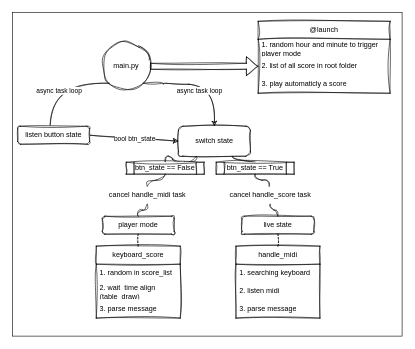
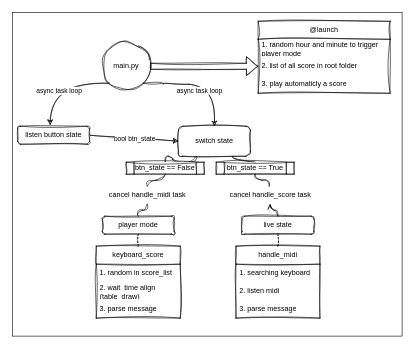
  <mxCell id="0" />
  <mxCell id="1" parent="0" />
  <mxCell id="2" value="" style="rounded=0;whiteSpace=wrap;html=1;hachureGap=4;fontFamily=Architects Daughter;fontSource=https%3A%2F%2Ffonts.googleapis.com%2Fcss%3Ffamily%3DArchitects%2BDaughter;fontSize=20;" vertex="1" parent="1"><mxGeometry x="20" y="20" width="650" height="540" as="geometry" /></mxCell>
  <mxCell id="3" value="main.py" style="ellipse;whiteSpace=wrap;html=1;sketch=1;curveFitting=1;jiggle=2;" parent="1" vertex="1"><mxGeometry x="170" y="70" width="80" height="80" as="geometry" /></mxCell>
  <mxCell id="4" value="listen button state" style="rounded=1;whiteSpace=wrap;html=1;sketch=1;curveFitting=1;jiggle=2;" parent="1" vertex="1"><mxGeometry x="29" y="210" width="120" height="30" as="geometry" /></mxCell>
  <mxCell id="5" style="edgeStyle=orthogonalEdgeStyle;html=1;exitX=0.75;exitY=1;exitDx=0;exitDy=0;entryX=0.5;entryY=0;entryDx=0;entryDy=0;endArrow=none;endFill=0;curved=1;sketch=1;curveFitting=1;jiggle=2;" parent="1" source="7" target="34" edge="1"><mxGeometry relative="1" as="geometry" /></mxCell>
  <mxCell id="6" style="edgeStyle=orthogonalEdgeStyle;html=1;exitX=0.25;exitY=1;exitDx=0;exitDy=0;entryX=0.5;entryY=0;entryDx=0;entryDy=0;endArrow=none;endFill=0;curved=1;sketch=1;curveFitting=1;jiggle=2;" parent="1" source="7" target="36" edge="1"><mxGeometry relative="1" as="geometry" /></mxCell>
  <mxCell id="7" value="switch state" style="rounded=1;whiteSpace=wrap;html=1;sketch=1;curveFitting=1;jiggle=2;" parent="1" vertex="1"><mxGeometry x="297" y="210" width="120" height="50" as="geometry" /></mxCell>
- <mxCell id="8" style="edgeStyle=orthogonalEdgeStyle;html=1;exitX=0.5;exitY=0;exitDx=0;exitDy=0;endArrow=none;endFill=0;curved=1;sketch=1;curveFitting=1;jiggle=2;" parent="1" source="9" target="37" edge="1"><mxGeometry relative="1" as="geometry"><mxPoint x="370.059" y="340" as="targetPoint" /></mxGeometry></mxCell>
+ <mxCell id="8" style="edgeStyle=orthogonalEdgeStyle;html=1;exitX=0.5;exitY=0;exitDx=0;exitDy=0;endArrow=open;endFill=0;curved=1;sketch=1;curveFitting=1;jiggle=2;" parent="1" source="9" target="37" edge="1"><mxGeometry relative="1" as="geometry"><mxPoint x="370.059" y="340" as="targetPoint" /></mxGeometry></mxCell>
  <mxCell id="9" value="live state" style="rounded=1;whiteSpace=wrap;html=1;sketch=1;curveFitting=1;jiggle=2;" parent="1" vertex="1"><mxGeometry x="403" y="360" width="120" height="30" as="geometry" /></mxCell>
  <mxCell id="10" style="edgeStyle=orthogonalEdgeStyle;html=1;exitX=0.5;exitY=0;exitDx=0;exitDy=0;endArrow=none;endFill=0;curved=1;sketch=1;curveFitting=1;jiggle=2;" parent="1" source="11" target="38" edge="1"><mxGeometry relative="1" as="geometry"><mxPoint x="306.58" y="339.28" as="targetPoint" /></mxGeometry></mxCell>
  <mxCell id="11" value="player mode" style="rounded=1;whiteSpace=wrap;html=1;sketch=1;curveFitting=1;jiggle=2;" parent="1" vertex="1"><mxGeometry x="170" y="360" width="120" height="30" as="geometry" /></mxCell>
  <mxCell id="12" value="handle_midi" style="swimlane;fontStyle=0;childLayout=stackLayout;horizontal=1;startSize=30;horizontalStack=0;resizeParent=1;resizeParentMax=0;resizeLast=0;collapsible=1;marginBottom=0;whiteSpace=wrap;html=1;sketch=1;curveFitting=1;jiggle=2;" parent="1" vertex="1"><mxGeometry x="393" y="410" width="140" height="120" as="geometry" /></mxCell>
  <mxCell id="13" value="1. searching keyboard" style="text;strokeColor=none;fillColor=none;align=left;verticalAlign=middle;spacingLeft=4;spacingRight=4;overflow=hidden;points=[[0,0.5],[1,0.5]];portConstraint=eastwest;rotatable=0;whiteSpace=wrap;html=1;sketch=1;curveFitting=1;jiggle=2;" parent="12" vertex="1"><mxGeometry y="30" width="140" height="30" as="geometry" /></mxCell>
  <mxCell id="14" value="2. listen midi" style="text;strokeColor=none;fillColor=none;align=left;verticalAlign=middle;spacingLeft=4;spacingRight=4;overflow=hidden;points=[[0,0.5],[1,0.5]];portConstraint=eastwest;rotatable=0;whiteSpace=wrap;html=1;sketch=1;curveFitting=1;jiggle=2;" parent="12" vertex="1"><mxGeometry y="60" width="140" height="30" as="geometry" /></mxCell>
  <mxCell id="15" value="3. parse message" style="text;strokeColor=none;fillColor=none;align=left;verticalAlign=middle;spacingLeft=4;spacingRight=4;overflow=hidden;points=[[0,0.5],[1,0.5]];portConstraint=eastwest;rotatable=0;whiteSpace=wrap;html=1;sketch=1;curveFitting=1;jiggle=2;" parent="12" vertex="1"><mxGeometry y="90" width="140" height="30" as="geometry" /></mxCell>
  <mxCell id="16" value="keyboard_score" style="swimlane;fontStyle=0;childLayout=stackLayout;horizontal=1;startSize=30;horizontalStack=0;resizeParent=1;resizeParentMax=0;resizeLast=0;collapsible=1;marginBottom=0;whiteSpace=wrap;html=1;sketch=1;curveFitting=1;jiggle=2;" parent="1" vertex="1"><mxGeometry x="160" y="410" width="140" height="120" as="geometry" /></mxCell>
  <mxCell id="17" value="1. random in score_list" style="text;strokeColor=none;fillColor=none;align=left;verticalAlign=middle;spacingLeft=4;spacingRight=4;overflow=hidden;points=[[0,0.5],[1,0.5]];portConstraint=eastwest;rotatable=0;whiteSpace=wrap;html=1;sketch=1;curveFitting=1;jiggle=2;" parent="16" vertex="1"><mxGeometry y="30" width="140" height="30" as="geometry" /></mxCell>
  <mxCell id="18" value="2. wait&amp;nbsp; time align (table_draw)" style="text;strokeColor=none;fillColor=none;align=left;verticalAlign=middle;spacingLeft=4;spacingRight=4;overflow=hidden;points=[[0,0.5],[1,0.5]];portConstraint=eastwest;rotatable=0;whiteSpace=wrap;html=1;sketch=1;curveFitting=1;jiggle=2;" parent="16" vertex="1"><mxGeometry y="60" width="140" height="30" as="geometry" /></mxCell>
  <mxCell id="19" value="3. parse message" style="text;strokeColor=none;fillColor=none;align=left;verticalAlign=middle;spacingLeft=4;spacingRight=4;overflow=hidden;points=[[0,0.5],[1,0.5]];portConstraint=eastwest;rotatable=0;whiteSpace=wrap;html=1;sketch=1;curveFitting=1;jiggle=2;" parent="16" vertex="1"><mxGeometry y="90" width="140" height="30" as="geometry" /></mxCell>
  <mxCell id="20" value="@launch" style="swimlane;fontStyle=0;childLayout=stackLayout;horizontal=1;startSize=30;horizontalStack=0;resizeParent=1;resizeParentMax=0;resizeLast=0;collapsible=1;marginBottom=0;whiteSpace=wrap;html=1;swimlaneLine=1;resizeHeight=1;sketch=1;curveFitting=1;jiggle=2;" parent="1" vertex="1"><mxGeometry x="430" y="35" width="220" height="120" as="geometry"><mxRectangle x="450" y="65" width="90" height="30" as="alternateBounds" /></mxGeometry></mxCell>
  <mxCell id="21" value="1. random hour and minute to trigger player mode" style="text;strokeColor=none;fillColor=none;align=left;verticalAlign=middle;spacingLeft=4;spacingRight=4;overflow=hidden;points=[[0,0.5],[1,0.5]];portConstraint=eastwest;rotatable=0;whiteSpace=wrap;html=1;sketch=1;curveFitting=1;jiggle=2;" parent="20" vertex="1"><mxGeometry y="30" width="220" height="30" as="geometry" /></mxCell>
  <mxCell id="22" value="2. list of all score in root folder" style="text;strokeColor=none;fillColor=none;align=left;verticalAlign=middle;spacingLeft=4;spacingRight=4;overflow=hidden;points=[[0,0.5],[1,0.5]];portConstraint=eastwest;rotatable=0;whiteSpace=wrap;html=1;sketch=1;curveFitting=1;jiggle=2;" parent="20" vertex="1"><mxGeometry y="60" width="220" height="30" as="geometry" /></mxCell>
  <mxCell id="23" value="3. play automaticly a score" style="text;strokeColor=none;fillColor=none;align=left;verticalAlign=middle;spacingLeft=4;spacingRight=4;overflow=hidden;points=[[0,0.5],[1,0.5]];portConstraint=eastwest;rotatable=0;whiteSpace=wrap;html=1;sketch=1;curveFitting=1;jiggle=2;" parent="20" vertex="1"><mxGeometry y="90" width="220" height="30" as="geometry" /></mxCell>
  <mxCell id="24" value="" style="endArrow=none;dashed=1;html=1;entryX=0.5;entryY=1;entryDx=0;entryDy=0;exitX=0.5;exitY=0;exitDx=0;exitDy=0;sketch=1;curveFitting=1;jiggle=2;" parent="1" source="12" target="9" edge="1"><mxGeometry width="50" height="50" relative="1" as="geometry"><mxPoint x="459" y="410" as="sourcePoint" /><mxPoint x="509" y="360" as="targetPoint" /></mxGeometry></mxCell>
  <mxCell id="25" value="" style="endArrow=none;dashed=1;html=1;entryX=0.5;entryY=1;entryDx=0;entryDy=0;sketch=1;curveFitting=1;jiggle=2;" parent="1" source="16" target="11" edge="1"><mxGeometry width="50" height="50" relative="1" as="geometry"><mxPoint x="422" y="420" as="sourcePoint" /><mxPoint x="472" y="370" as="targetPoint" /></mxGeometry></mxCell>
  <mxCell id="26" value="" style="endArrow=classic;html=1;entryX=0;entryY=0.5;entryDx=0;entryDy=0;sketch=1;curveFitting=1;jiggle=2;" parent="1" target="7" edge="1"><mxGeometry relative="1" as="geometry"><mxPoint x="150" y="225" as="sourcePoint" /><mxPoint x="300" y="260" as="targetPoint" /></mxGeometry></mxCell>
  <mxCell id="27" value="bool btn_state" style="edgeLabel;resizable=0;html=1;align=center;verticalAlign=middle;sketch=1;curveFitting=1;jiggle=2;" parent="26" connectable="0" vertex="1"><mxGeometry relative="1" as="geometry" /></mxCell>
- <mxCell id="28" value="" style="endArrow=none;html=1;entryX=0.451;entryY=-0.072;entryDx=0;entryDy=0;exitX=0;exitY=1;exitDx=0;exitDy=0;entryPerimeter=0;edgeStyle=orthogonalEdgeStyle;curved=1;sketch=1;curveFitting=1;jiggle=2;" parent="1" source="3" target="4" edge="1"><mxGeometry relative="1" as="geometry"><mxPoint x="160" y="235" as="sourcePoint" /><mxPoint x="307" y="235" as="targetPoint" /></mxGeometry></mxCell>
+ <mxCell id="28" value="" style="endArrow=classic;html=1;entryX=0.451;entryY=-0.072;entryDx=0;entryDy=0;exitX=0;exitY=1;exitDx=0;exitDy=0;entryPerimeter=0;edgeStyle=orthogonalEdgeStyle;curved=1;sketch=1;curveFitting=1;jiggle=2;" parent="1" source="3" target="4" edge="1"><mxGeometry relative="1" as="geometry"><mxPoint x="160" y="235" as="sourcePoint" /><mxPoint x="307" y="235" as="targetPoint" /></mxGeometry></mxCell>
  <mxCell id="29" value="async task loop" style="edgeLabel;resizable=0;html=1;align=center;verticalAlign=middle;sketch=1;curveFitting=1;jiggle=2;" parent="28" connectable="0" vertex="1"><mxGeometry relative="1" as="geometry"><mxPoint y="12" as="offset" /></mxGeometry></mxCell>
  <mxCell id="30" value="" style="endArrow=classic;html=1;entryX=0.5;entryY=0;entryDx=0;entryDy=0;exitX=1;exitY=1;exitDx=0;exitDy=0;edgeStyle=orthogonalEdgeStyle;curved=1;sketch=1;curveFitting=1;jiggle=2;" parent="1" source="3" target="7" edge="1"><mxGeometry relative="1" as="geometry"><mxPoint x="157.574" y="148.284" as="sourcePoint" /><mxPoint x="93.12" y="217.84" as="targetPoint" /><Array as="points"><mxPoint x="272" y="140" /><mxPoint x="357" y="140" /></Array></mxGeometry></mxCell>
  <mxCell id="31" value="async task loop" style="edgeLabel;resizable=0;html=1;align=center;verticalAlign=middle;sketch=1;curveFitting=1;jiggle=2;" parent="30" connectable="0" vertex="1"><mxGeometry relative="1" as="geometry"><mxPoint y="10" as="offset" /></mxGeometry></mxCell>
  <mxCell id="32" value="" style="shape=flexArrow;endArrow=classic;html=1;curved=1;entryX=0;entryY=0.5;entryDx=0;entryDy=0;exitX=1;exitY=0.5;exitDx=0;exitDy=0;sketch=1;curveFitting=1;jiggle=2;" parent="1" source="3" target="22" edge="1"><mxGeometry width="50" height="50" relative="1" as="geometry"><mxPoint x="420" y="210" as="sourcePoint" /><mxPoint x="470" y="160" as="targetPoint" /></mxGeometry></mxCell>
  <mxCell id="33" style="edgeStyle=orthogonalEdgeStyle;html=1;exitX=0.5;exitY=1;exitDx=0;exitDy=0;entryX=0.49;entryY=0.003;entryDx=0;entryDy=0;entryPerimeter=0;endArrow=none;endFill=0;curved=1;sketch=1;curveFitting=1;jiggle=2;" parent="1" source="34" target="37" edge="1"><mxGeometry relative="1" as="geometry" /></mxCell>
  <mxCell id="34" value="btn_state == True" style="shape=process;whiteSpace=wrap;html=1;backgroundOutline=1;sketch=1;curveFitting=1;jiggle=2;" parent="1" vertex="1"><mxGeometry x="360" y="270" width="130" height="20" as="geometry" /></mxCell>
  <mxCell id="35" style="edgeStyle=orthogonalEdgeStyle;html=1;exitX=0.5;exitY=1;exitDx=0;exitDy=0;endArrow=none;endFill=0;curved=1;sketch=1;curveFitting=1;jiggle=2;" parent="1" source="36" target="38" edge="1"><mxGeometry relative="1" as="geometry" /></mxCell>
  <mxCell id="36" value="btn_state == False" style="shape=process;whiteSpace=wrap;html=1;backgroundOutline=1;sketch=1;curveFitting=1;jiggle=2;" parent="1" vertex="1"><mxGeometry x="210" y="270" width="130" height="20" as="geometry" /></mxCell>
  <mxCell id="37" value="cancel handle_score task" style="text;html=1;align=center;verticalAlign=middle;resizable=0;points=[];autosize=1;strokeColor=none;fillColor=none;sketch=1;curveFitting=1;jiggle=2;" parent="1" vertex="1"><mxGeometry x="370" y="310" width="160" height="30" as="geometry" /></mxCell>
  <mxCell id="38" value="cancel handle_midi task" style="text;html=1;align=center;verticalAlign=middle;resizable=0;points=[];autosize=1;strokeColor=none;fillColor=none;sketch=1;curveFitting=1;jiggle=2;" parent="1" vertex="1"><mxGeometry x="170" y="310" width="150" height="30" as="geometry" /></mxCell>
